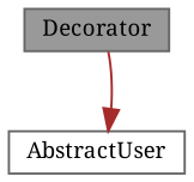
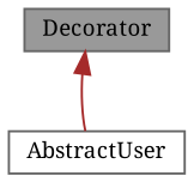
  digraph {
    fontname="Noto Serif"
    node [color=gray40 fontname="Noto Serif" fontsize=10 shape=box style=filled]
    n1 [fillcolor=grey60 fontcolor=black height=0.2 label=Decorator width=0.4]
    n2 [fillcolor=white height=0.2 label=AbstractUser width=0.4]
-   n2 -> n1 [color=brown dir=back fontname="Noto Serif" fontsize=10 labelfontname=Helvetica labelfontsize=10 style=solid]
+   n1 -> n2 [color=brown dir=back fontname="Noto Serif" fontsize=10 labelfontname=Helvetica labelfontsize=10 style=solid]
  }
